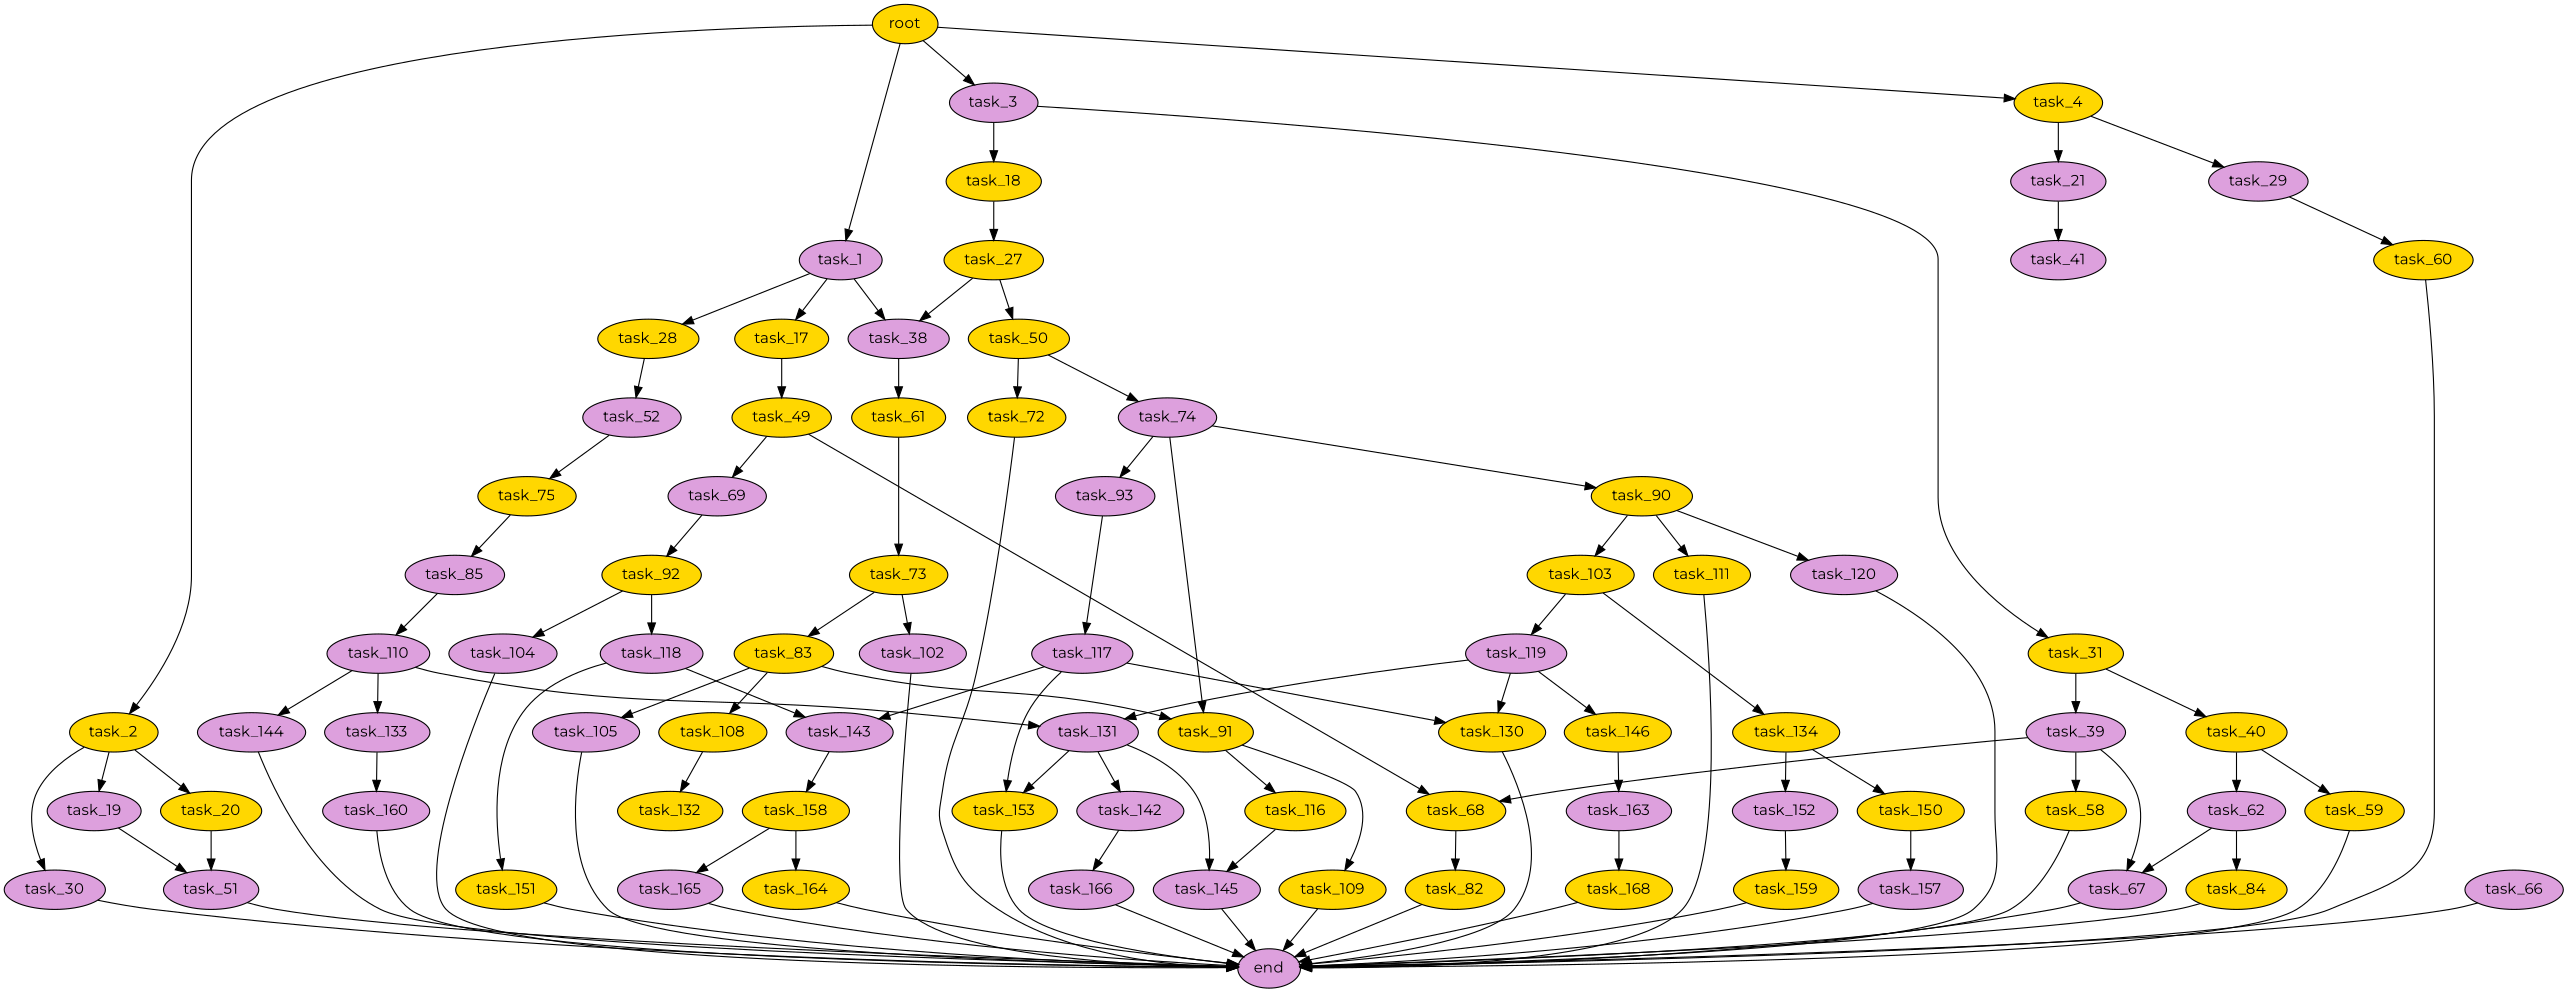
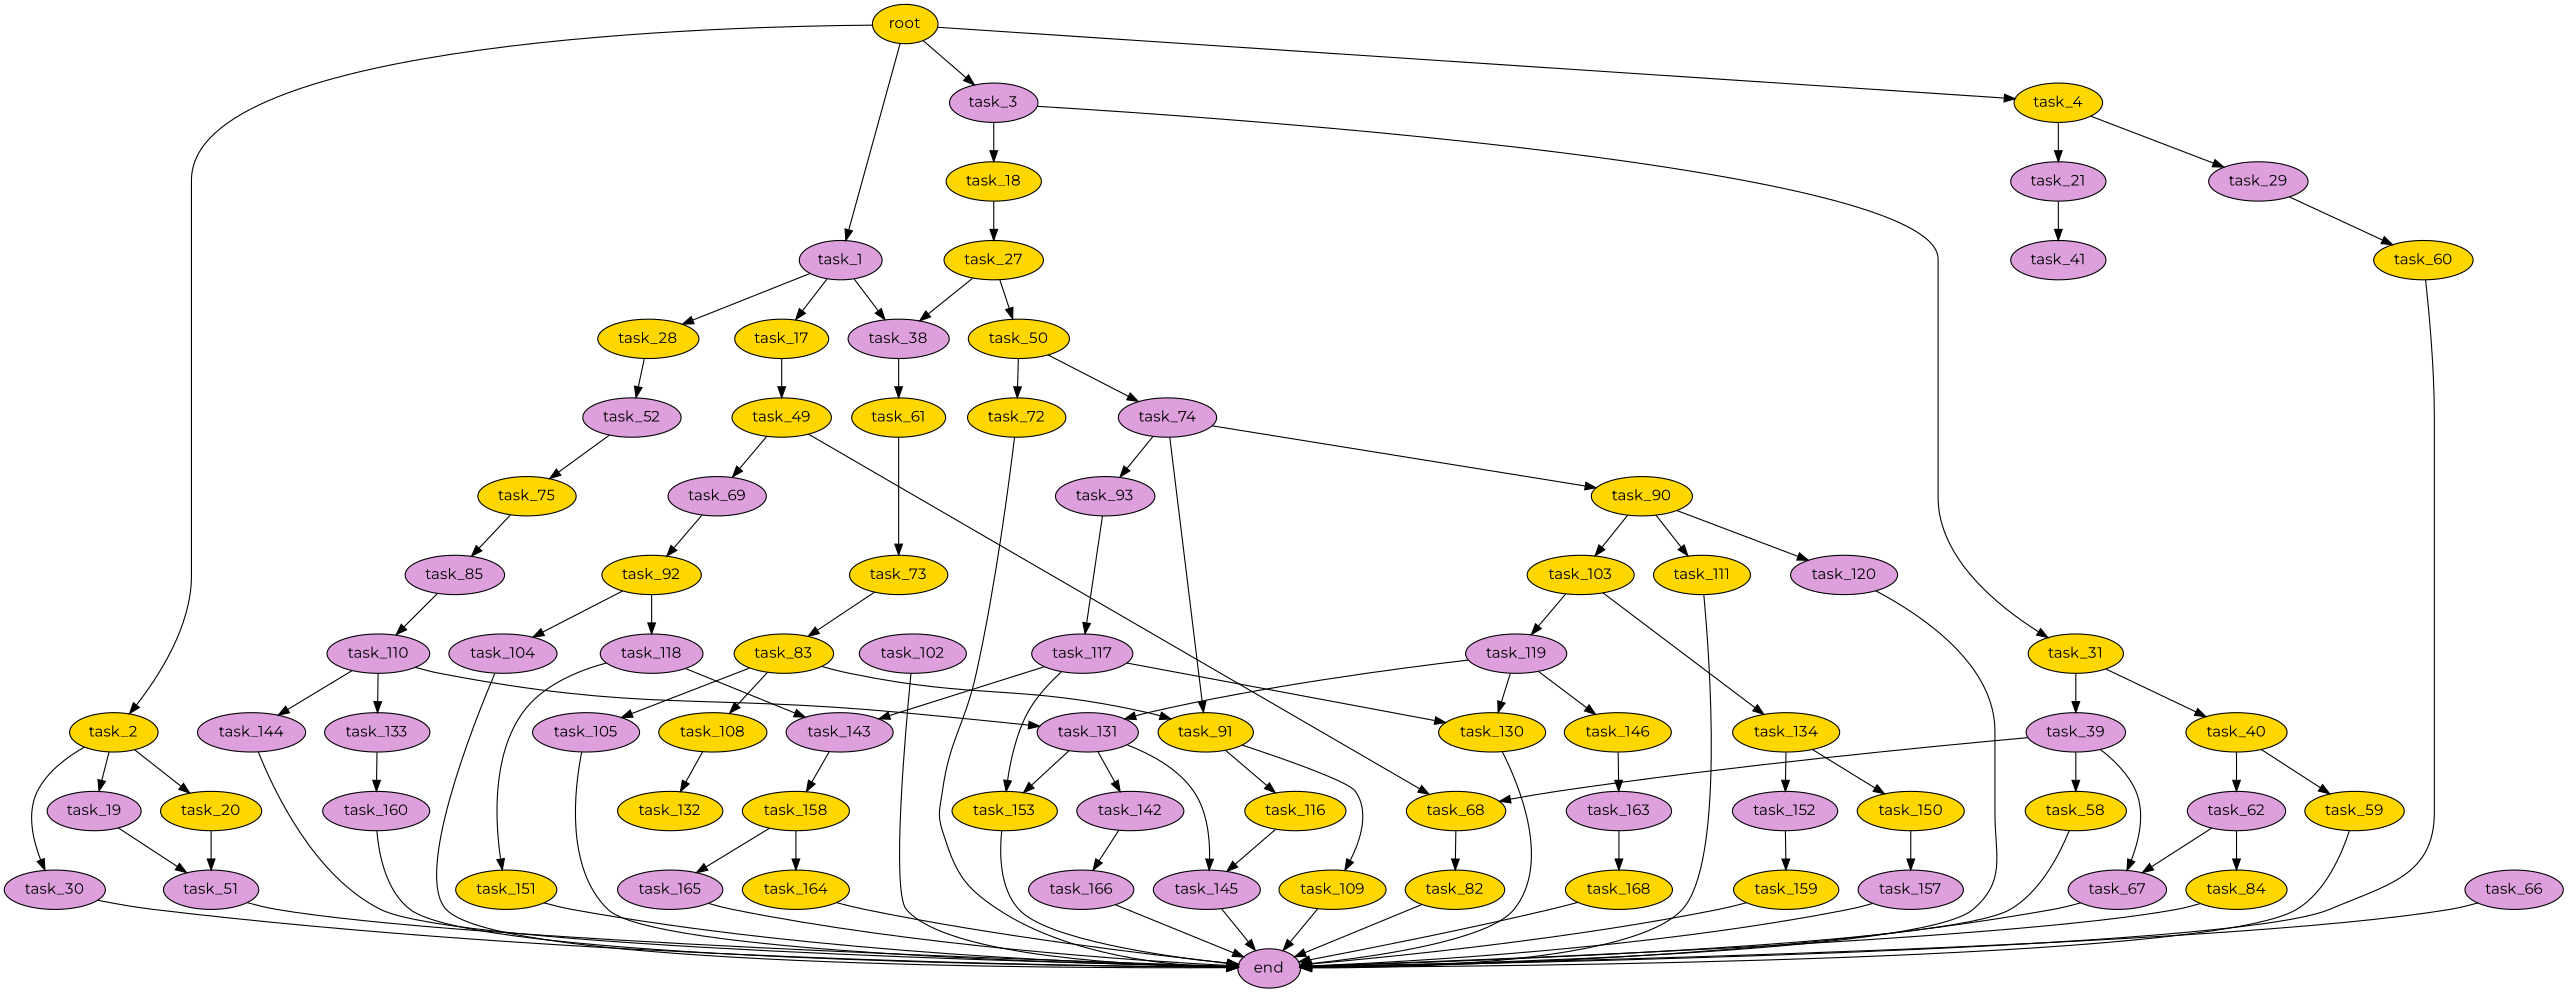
  digraph {
    fontname=Montserrat
    node [fillcolor=gold fontname=Montserrat style=filled]
    edge [fontname=Montserrat]
    task_1 [fillcolor=plum]
    root
    task_2
    task_3 [fillcolor=plum]
    task_4
    task_17
    task_28
    task_38 [fillcolor=plum]
    task_19 [fillcolor=plum]
    task_20
    task_30 [fillcolor=plum]
    task_18
    task_31
    task_21 [fillcolor=plum]
    task_29 [fillcolor=plum]
    task_49
    task_52 [fillcolor=plum]
    task_61
    task_51 [fillcolor=plum]
    end [fillcolor=plum]
    task_27
    task_39 [fillcolor=plum]
    task_40
    task_41 [fillcolor=plum]
    task_60
    task_68
    task_69 [fillcolor=plum]
    task_50
    task_72
    task_74 [fillcolor=plum]
    task_75
    task_58
    task_67 [fillcolor=plum]
    task_59
    task_62 [fillcolor=plum]
    task_73
    task_82
    task_84
    task_66 [fillcolor=plum]
    task_92
    task_90
    task_91
    task_93 [fillcolor=plum]
    task_85 [fillcolor=plum]
    task_83
    task_102 [fillcolor=plum]
    task_104 [fillcolor=plum]
    task_118 [fillcolor=plum]
    task_105 [fillcolor=plum]
    task_108
    task_103
    task_111
    task_120 [fillcolor=plum]
    task_109
    task_116
    task_117 [fillcolor=plum]
    task_110 [fillcolor=plum]
    task_132
    task_131 [fillcolor=plum]
    task_133 [fillcolor=plum]
    task_144 [fillcolor=plum]
    task_119 [fillcolor=plum]
    task_134
    task_145 [fillcolor=plum]
    task_143 [fillcolor=plum]
    task_151
    task_130
    task_153
    task_146
    task_150
    task_152 [fillcolor=plum]
    task_142 [fillcolor=plum]
    task_160 [fillcolor=plum]
    task_158
    task_163 [fillcolor=plum]
    task_166 [fillcolor=plum]
    task_157 [fillcolor=plum]
    task_159
    task_164
    task_165 [fillcolor=plum]
    task_168
    task_1 -> task_17
    task_1 -> task_28
    task_1 -> task_38
    root -> task_1
    root -> task_2
    root -> task_3
    root -> task_4
    task_2 -> task_19
    task_2 -> task_20
    task_2 -> task_30
    task_3 -> task_18
    task_3 -> task_31
    task_4 -> task_21
    task_4 -> task_29
    task_17 -> task_49
    task_28 -> task_52
    task_38 -> task_61
    task_19 -> task_51
    task_20 -> task_51
    task_30 -> end
    task_18 -> task_27
    task_31 -> task_39
    task_31 -> task_40
    task_21 -> task_41
    task_29 -> task_60
    task_49 -> task_68
    task_49 -> task_69
    task_52 -> task_75
    task_61 -> task_73
    task_51 -> end
    task_27 -> task_38
    task_27 -> task_50
    task_39 -> task_68
    task_39 -> task_58
    task_39 -> task_67
    task_40 -> task_59
    task_40 -> task_62
    task_60 -> end
    task_68 -> task_82
    task_69 -> task_92
    task_50 -> task_72
    task_50 -> task_74
    task_72 -> end
    task_74 -> task_90
    task_74 -> task_91
    task_74 -> task_93
    task_75 -> task_85
    task_58 -> end
    task_67 -> end
    task_59 -> end
    task_62 -> task_67
    task_62 -> task_84
    task_73 -> task_83
-   task_73 -> task_102
    task_82 -> end
    task_84 -> end
    task_66 -> end
    task_92 -> task_104
    task_92 -> task_118
    task_90 -> task_103
    task_90 -> task_111
    task_90 -> task_120
    task_91 -> task_109
    task_91 -> task_116
    task_93 -> task_117
    task_85 -> task_110
    task_83 -> task_91
    task_83 -> task_105
    task_83 -> task_108
    task_102 -> end
    task_104 -> end
    task_118 -> task_143
    task_118 -> task_151
    task_105 -> end
    task_108 -> task_132
    task_103 -> task_119
    task_103 -> task_134
    task_111 -> end
    task_120 -> end
    task_109 -> end
    task_116 -> task_145
    task_117 -> task_143
    task_117 -> task_130
    task_117 -> task_153
    task_110 -> task_131
    task_110 -> task_133
    task_110 -> task_144
    task_131 -> task_145
    task_131 -> task_153
    task_131 -> task_142
    task_133 -> task_160
    task_144 -> end
    task_119 -> task_131
    task_119 -> task_130
    task_119 -> task_146
    task_134 -> task_150
    task_134 -> task_152
    task_145 -> end
    task_143 -> task_158
    task_151 -> end
    task_130 -> end
    task_153 -> end
    task_146 -> task_163
    task_150 -> task_157
    task_152 -> task_159
    task_142 -> task_166
    task_160 -> end
    task_158 -> task_164
    task_158 -> task_165
    task_163 -> task_168
    task_166 -> end
    task_157 -> end
    task_159 -> end
    task_164 -> end
    task_165 -> end
    task_168 -> end
  }
